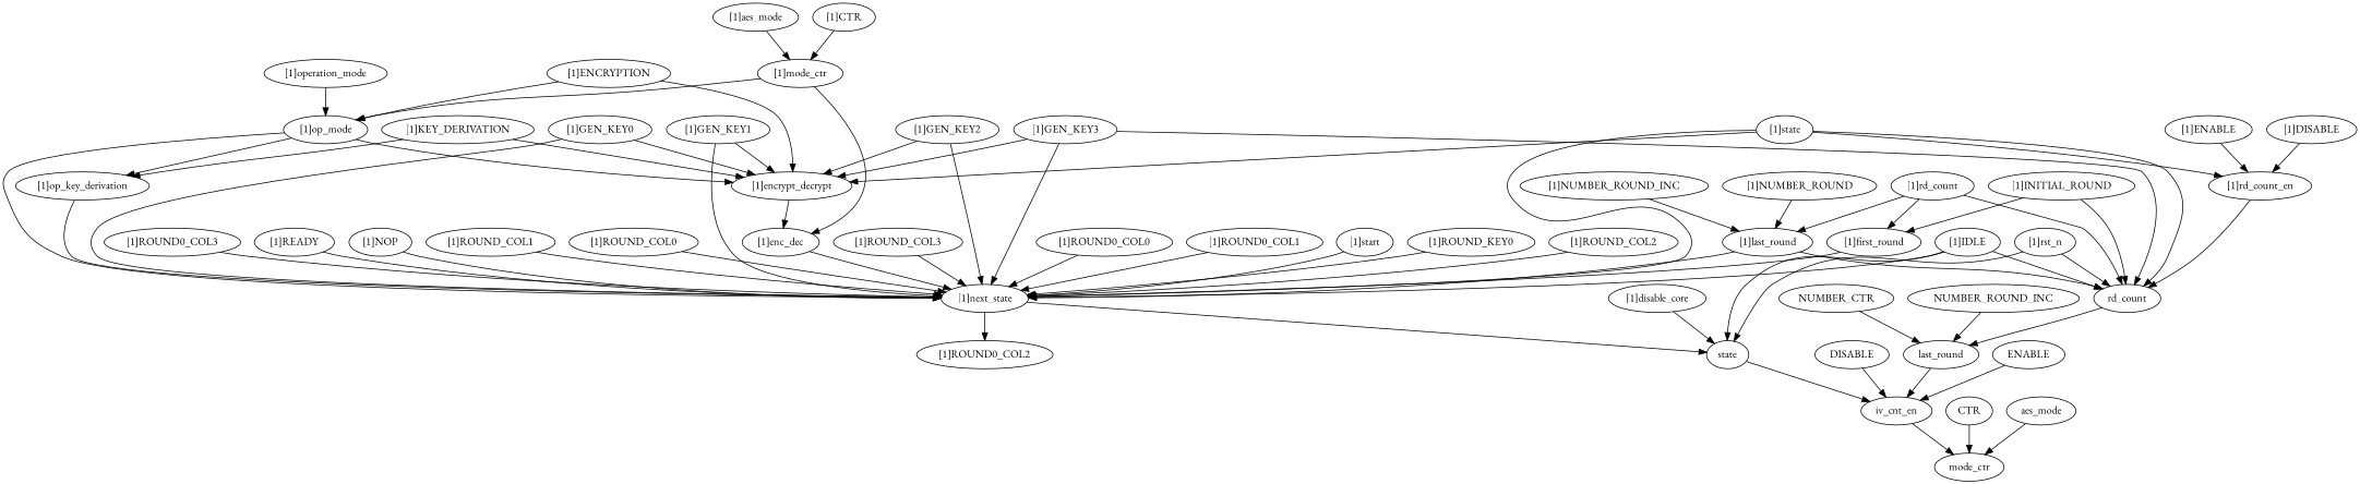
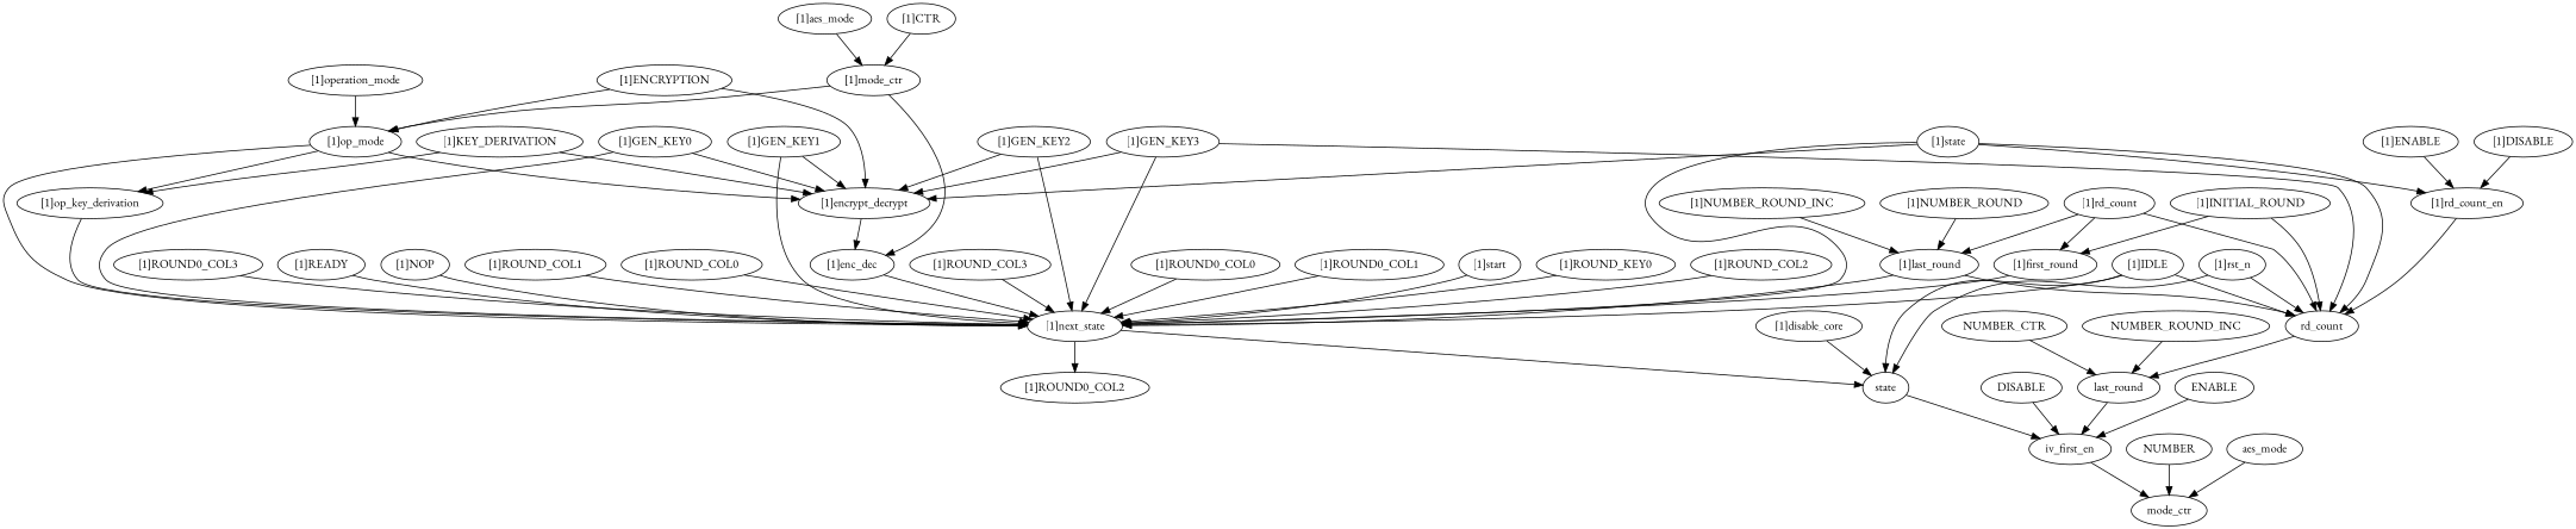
  strict digraph {
    fontname="EB Garamond"
    node [complexity=7 fontname="EB Garamond" importance=0.289246392324 rank=0.0262951265749]
    edge [fontname="EB Garamond"]
    "[1]ROUND_COL1" [complexity=11]
    "[1]next_state" [complexity=3 importance=0.140964698004 rank=0.0469882326681]
    state [complexity=1 importance=0.0621708624199 rank=0.0621708624199]
    "[1]ROUND0_COL2" [complexity=11]
-   iv_cnt_en [complexity=0 importance=0.00891951528545 rank=0.0]
+   iv_cnt_en [complexity=0 importance=0.00891951528545 rank=0.0 label=iv_first_en]
    "[1]ROUND_COL0" [complexity=15 importance=0.430211090328 rank=0.0286807393552]
    "[1]ROUND_COL3" [complexity=15 importance=0.430211090328 rank=0.0286807393552]
    ENABLE [complexity=2 importance=0.0162365116002 rank=0.00811825580011]
    mode_ctr [complexity=2 importance=0.0217239918179 rank=0.0108619959089]
    "[1]ROUND0_COL0" [complexity=9 rank=0.032138488036]
    "[1]ROUND0_COL1" [complexity=11]
    "[1]start" [complexity=4 importance=0.853105184341 rank=0.213276296085]
    "[1]ROUND_KEY0" [complexity=19 importance=0.571175788333 rank=0.0300618835965]
    last_round [complexity=2 importance=0.0263636154493 rank=0.0131818077247]
    n15 [importance=0.0336806117641 label=NUMBER_CTR rank=0.0048115159663]
    "[1]ROUND_COL2" [complexity=11]
    "[1]op_key_derivation" [importance=0.150330016724 rank=0.0214757166748]
    "[1]operation_mode" [complexity=14 importance=0.170908805168 rank=0.0122077717977]
    "[1]op_mode" [complexity=10 importance=0.163591808853 rank=0.0163591808853]
    "[1]encrypt_decrypt" [complexity=48 importance=1.72457774114 rank=0.0359287029405]
    "[1]enc_dec" [complexity=45 importance=1.70775996789 rank=0.0379502215086]
    "[1]last_round" [complexity=10 importance=0.722267590186 rank=0.0722267590186]
    rd_count [importance=0.048846607475 rank=0.00697808678215]
    "[1]IDLE" [complexity=9 importance=0.430211090328 rank=0.0478012322587]
    "[1]mode_ctr" [complexity=14 importance=0.176396285385 rank=0.0125997346704]
-   CTR [complexity=5 importance=0.0290409881326 rank=0.00580819762653]
+   CTR [complexity=5 importance=0.0290409881326 rank=0.00580819762653 label=NUMBER]
    "[1]disable_core" [complexity=2 importance=0.131658721155 rank=0.0658293605773]
    "[1]DISABLE" [complexity=10 importance=0.0648192386439 rank=0.00648192386439]
    "[1]rd_count_en" [complexity=8 importance=0.0575022423291 rank=0.00718778029114]
    "[1]ROUND0_COL3" [complexity=13 importance=0.430211090328 rank=0.0330931607945]
    "[1]rd_count" [importance=0.315759287957 rank=0.0451084697081]
    "[1]first_round" [complexity=4 importance=0.293276295931 rank=0.0733190739827]
    DISABLE [complexity=2 importance=0.0162365116002 rank=0.00811825580011]
    "[1]READY" [complexity=13 importance=0.430211090328 rank=0.0330931607945]
    "[1]rst_n" [complexity=2 importance=0.193829583574 rank=0.0969147917872]
    "[1]INITIAL_ROUND" [importance=0.300593292246 rank=0.0429418988922]
    "[1]aes_mode" [complexity=17 importance=0.1837132817 rank=0.0108066636294]
    "[1]NUMBER_ROUND" [complexity=15 importance=0.729584586501 rank=0.0486389724334]
    NUMBER_ROUND_INC [importance=0.0336806117641 rank=0.0048115159663]
    "[1]CTR" [complexity=17 importance=0.1837132817 rank=0.0108066636294]
    "[1]NUMBER_ROUND_INC" [complexity=15 importance=0.729584586501 rank=0.0486389724334]
    "[1]ENABLE" [complexity=12 importance=0.122321480973 rank=0.0101934567477]
    "[1]NOP" [importance=0.148281694319 rank=0.0211830991885]
    "[1]state" [complexity=61 importance=1.77782908828 rank=0.0291447391521]
    "[1]ENCRYPTION" [complexity=14 importance=0.170908805168 rank=0.0122077717977]
    aes_mode [complexity=5 importance=0.0290409881326 rank=0.00580819762653]
    "[1]GEN_KEY0" [complexity=61 importance=1.73189473746 rank=0.0283917170075]
    "[1]GEN_KEY1" [complexity=61 importance=1.73189473746 rank=0.0283917170075]
    "[1]GEN_KEY2" [complexity=61 importance=1.73189473746 rank=0.0283917170075]
    "[1]GEN_KEY3" [complexity=61 importance=1.73189473746 rank=0.0283917170075]
    "[1]KEY_DERIVATION" [complexity=10 importance=0.157647013039 rank=0.0157647013039]
    "[1]ROUND_COL1" -> "[1]next_state"
    "[1]next_state" -> state
    "[1]next_state" -> "[1]ROUND0_COL2"
    state -> iv_cnt_en
    iv_cnt_en -> mode_ctr
    "[1]ROUND_COL0" -> "[1]next_state"
    "[1]ROUND_COL3" -> "[1]next_state"
    ENABLE -> iv_cnt_en
    "[1]ROUND0_COL0" -> "[1]next_state"
    "[1]ROUND0_COL1" -> "[1]next_state"
    "[1]start" -> "[1]next_state"
    "[1]ROUND_KEY0" -> "[1]next_state"
    last_round -> iv_cnt_en
    n15 -> last_round
    "[1]ROUND_COL2" -> "[1]next_state"
    "[1]op_key_derivation" -> "[1]next_state"
    "[1]operation_mode" -> "[1]op_mode"
    "[1]op_mode" -> "[1]next_state"
    "[1]op_mode" -> "[1]op_key_derivation"
    "[1]op_mode" -> "[1]encrypt_decrypt"
    "[1]encrypt_decrypt" -> "[1]enc_dec"
    "[1]enc_dec" -> "[1]next_state"
    "[1]last_round" -> "[1]next_state"
    "[1]last_round" -> rd_count
    rd_count -> last_round
    "[1]IDLE" -> "[1]next_state"
    "[1]IDLE" -> state
    "[1]IDLE" -> rd_count
    "[1]mode_ctr" -> "[1]op_mode"
    "[1]mode_ctr" -> "[1]enc_dec"
    CTR -> mode_ctr
    "[1]disable_core" -> state
    "[1]DISABLE" -> "[1]rd_count_en"
    "[1]rd_count_en" -> rd_count
    "[1]ROUND0_COL3" -> "[1]next_state"
    "[1]rd_count" -> "[1]last_round"
    "[1]rd_count" -> rd_count
    "[1]rd_count" -> "[1]first_round"
    "[1]first_round" -> "[1]next_state"
    DISABLE -> iv_cnt_en
    "[1]READY" -> "[1]next_state"
    "[1]rst_n" -> state
    "[1]rst_n" -> rd_count
    "[1]INITIAL_ROUND" -> rd_count
    "[1]INITIAL_ROUND" -> "[1]first_round"
    "[1]aes_mode" -> "[1]mode_ctr"
    "[1]NUMBER_ROUND" -> "[1]last_round"
    NUMBER_ROUND_INC -> last_round
    "[1]CTR" -> "[1]mode_ctr"
    "[1]NUMBER_ROUND_INC" -> "[1]last_round"
    "[1]ENABLE" -> "[1]rd_count_en"
    "[1]NOP" -> "[1]next_state"
    "[1]state" -> "[1]next_state"
    "[1]state" -> "[1]encrypt_decrypt"
    "[1]state" -> rd_count
    "[1]state" -> "[1]rd_count_en"
    "[1]ENCRYPTION" -> "[1]op_mode"
    "[1]ENCRYPTION" -> "[1]encrypt_decrypt"
    aes_mode -> mode_ctr
    "[1]GEN_KEY0" -> "[1]next_state"
    "[1]GEN_KEY0" -> "[1]encrypt_decrypt"
    "[1]GEN_KEY1" -> "[1]next_state"
    "[1]GEN_KEY1" -> "[1]encrypt_decrypt"
    "[1]GEN_KEY2" -> "[1]next_state"
    "[1]GEN_KEY2" -> "[1]encrypt_decrypt"
    "[1]GEN_KEY3" -> "[1]next_state"
    "[1]GEN_KEY3" -> "[1]encrypt_decrypt"
    "[1]GEN_KEY3" -> rd_count
    "[1]KEY_DERIVATION" -> "[1]op_key_derivation"
    "[1]KEY_DERIVATION" -> "[1]encrypt_decrypt"
  }
